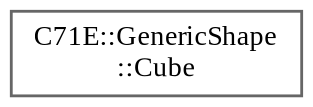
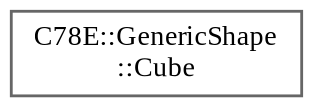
  digraph {
    rankdir=TB
    fontname="Liberation Serif"
-   n1 [color=grey40 fillcolor=white fontname="Liberation Serif" fontsize=10 height=0.2 label="C71E::GenericShape\l::Cube" shape=box style=filled width=0.4]
+   n1 [color=grey40 fillcolor=white fontname="Liberation Serif" fontsize=10 height=0.2 label="C78E::GenericShape\l::Cube" shape=box style=filled width=0.4]
  }
